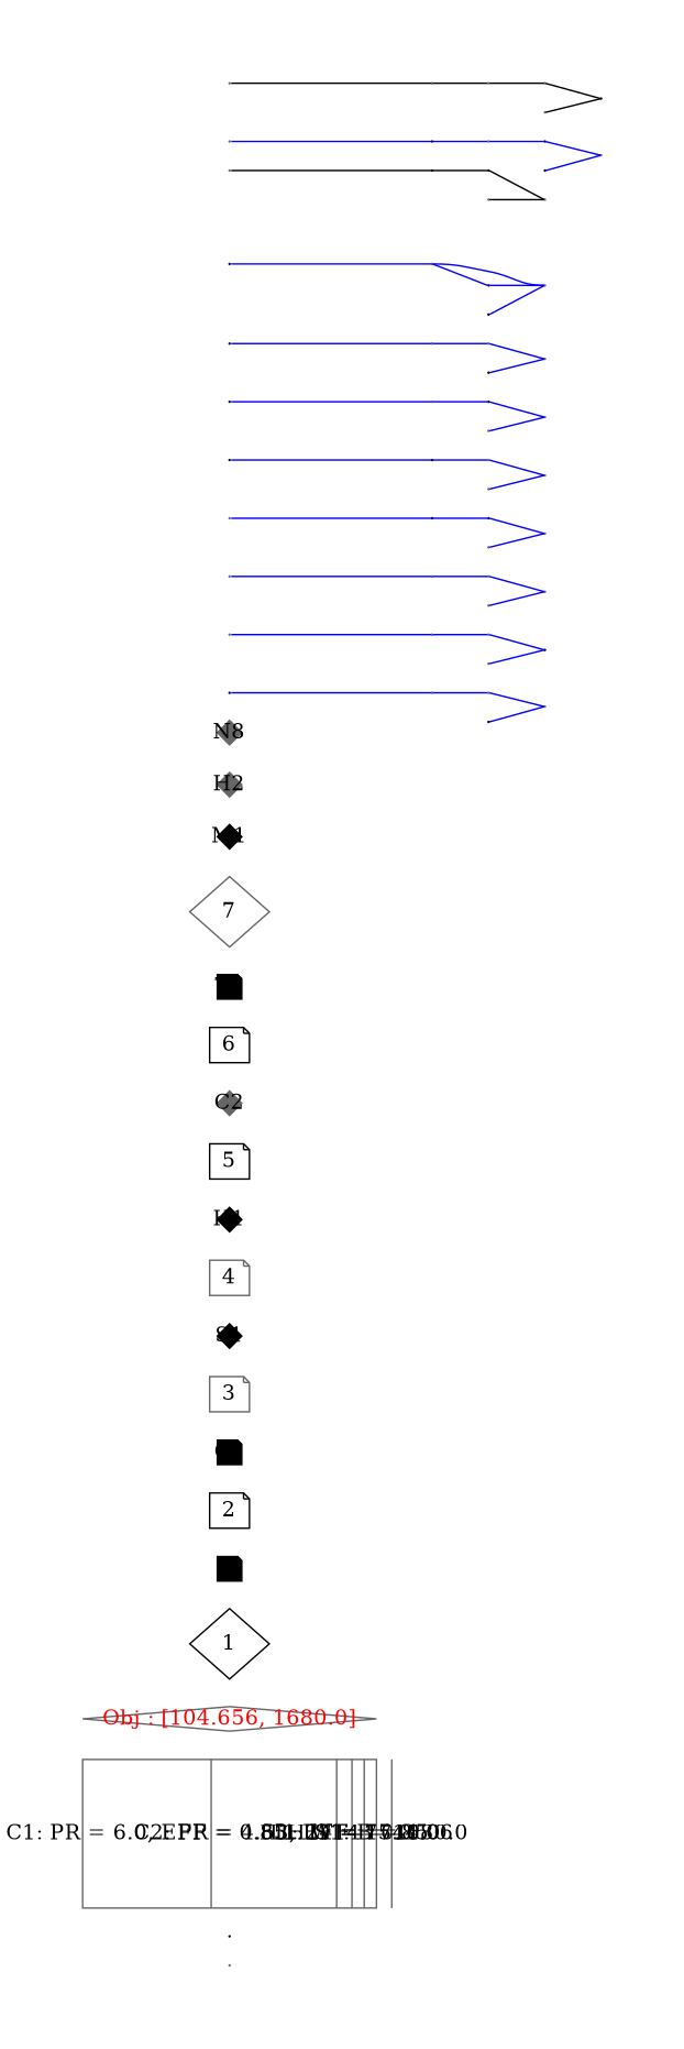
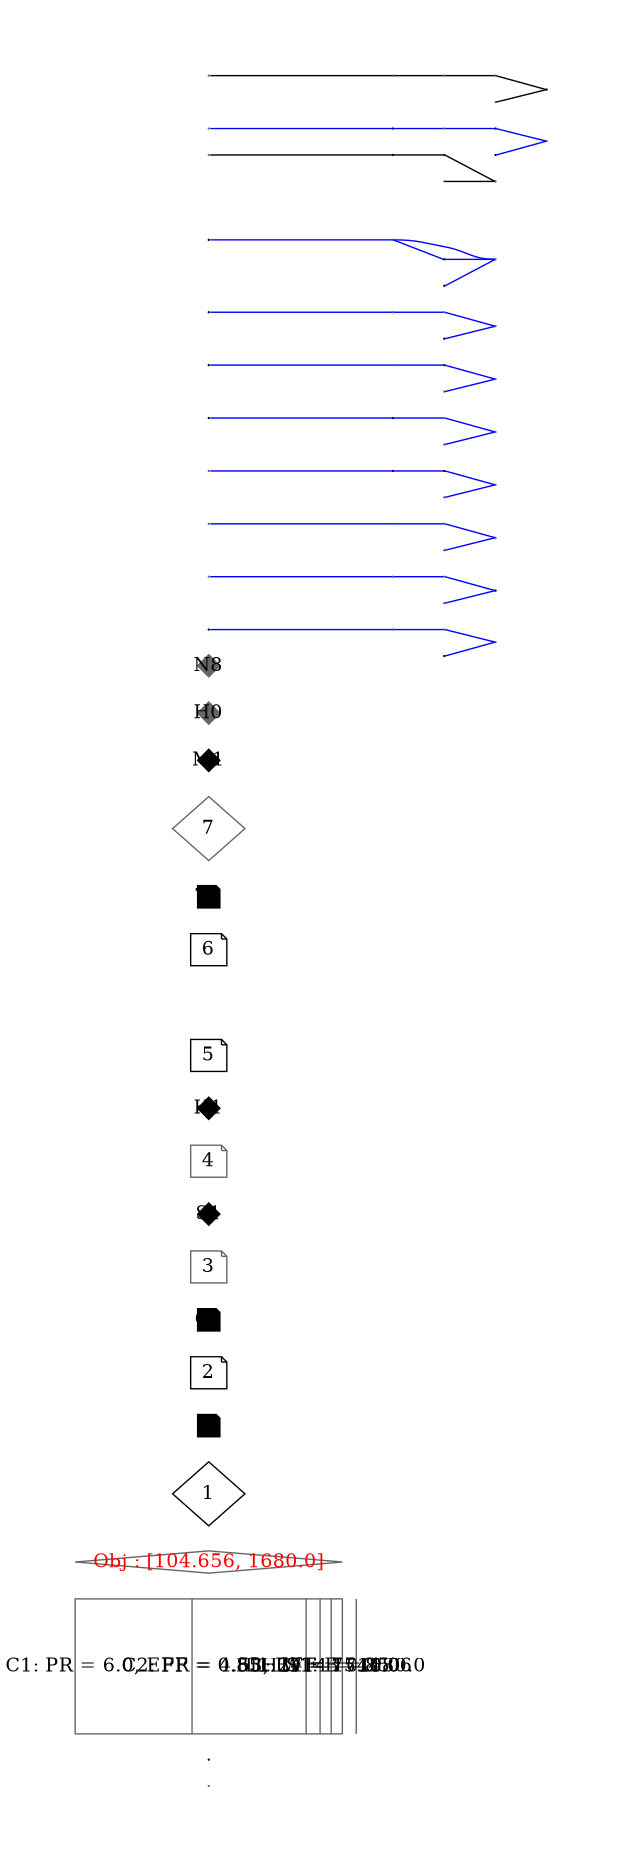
  graph {
    rankdir=LR
    node [color=gray40 fixedsize=true shape=point]
    edge [color=blue]
    sizeNode1 [height=0.01 width=0.01]
    sizeNode2 [color=black height=0.01 width=0.01]
    n3 [height=1.3333333333333333 label="{C1:  PR = 6.0, EFF = 0.85|C2:  PR = 4.53, EFF = 0.85|I1:  W = 75.0|H1:  T4 = 1740.0|H2:  T4 = 1680.0|S1:  B = 4.06}" shape=record width=2.6666666666666665]
    n4 [fontcolor=red height=0.2222222222222222 label="Obj : [104.656, 1680.0]" shape=diamond width=2.6666666666666665]
    1 [color=black height=0 shape=diamond width=0 fixedsize=""]
    n6 [color=black height=0.2222222222222222 label=I shape=note style=filled width=0.2222222222222222]
    2 [color=black height=0 shape=note width=0 fixedsize=""]
    n8 [color=black height=0.2222222222222222 label=C1 shape=note style=filled width=0.2222222222222222]
    3 [height=0 shape=note width=0 fixedsize=""]
    n10 [color=black height=0.2222222222222222 label=S1 shape=diamond style=filled width=0.2222222222222222]
    4 [height=0 shape=note width=0 fixedsize=""]
    n12 [color=black height=0.2222222222222222 label=H1 shape=diamond style=filled width=0.2222222222222222]
    5 [color=black height=0 shape=note width=0 fixedsize=""]
-   n14 [height=0.2222222222222222 label=C2 shape=diamond style=filled width=0.2222222222222222]
    6 [color=black height=0 shape=note width=0 fixedsize=""]
    n16 [color=black height=0.2222222222222222 label=T1 shape=note style=filled width=0.2222222222222222]
    7 [height=0 shape=diamond width=0 fixedsize=""]
    n18 [color=black height=0.2222222222222222 label=M1 shape=diamond style=filled width=0.2222222222222222]
-   n19 [height=0.2222222222222222 label=H2 shape=diamond style=filled width=0.2222222222222222]
+   n19 [height=0.2222222222222222 label=H0 shape=diamond style=filled width=0.2222222222222222]
    n20 [height=0.2222222222222222 label=N8 shape=diamond style=filled width=0.2222222222222222]
    "1_e" [color=black height=0.01 width=0.01]
    "1s_e" [height=0.01 width=0.01]
    blankNode236 [height=0.01 width=0.01]
    C1t_nw [height=0.01 width=0.01]
    C1_nw [color=black height=0.01 width=0.01]
    C1_ne [height=0.01 width=0.01]
    C1s_ne [height=0.01 width=0.01]
    blankNode237 [height=0.01 width=0.01]
    S1t_w [color=black height=0.01 width=0.01]
    S1_w [height=0.01 width=0.01]
    S1_ne [height=0.01 width=0.01]
    S1s_ne [height=0.01 width=0.01]
    blankNode238 [height=0.01 width=0.01]
    H1t_w [height=0.01 width=0.01]
    H1_w [height=0.01 width=0.01]
    S1_se [height=0.01 width=0.01]
    S1s_se [color=black height=0.01 width=0.01]
    blankNode239 [color=black height=0.01 width=0.01]
    C2t_nw [height=0.01 width=0.01]
    C2_nw [height=0.01 width=0.01]
    H1_e [color=black height=0.01 width=0.01]
    H1s_e [color=black height=0.01 width=0.01]
    blankNode240 [height=0.01 width=0.01]
    T1t_nw [height=0.01 width=0.01]
    T1_nw [height=0.01 width=0.01]
    T1_ne [color=black height=0.01 width=0.01]
    T1s_ne [height=0.01 width=0.01]
    blankNode241 [color=black height=0.01 width=0.01]
    M1t_nw [height=0.01 width=0.01]
    M1_nw [height=0.01 width=0.01]
    M1_e [color=black height=0.01 width=0.01]
    M1s_e [height=0.01 width=0.01]
    blankNode242 [height=0.01 width=0.01]
    H2t_w [height=0.01 width=0.01]
    H2_w [color=black height=0.01 width=0.01]
    H2_e [color=black height=0.01 width=0.01]
    H2s_e [height=0.01 width=0.01]
    N1t_w [height=0.01 width=0.01]
    blankNode243 [color=black height=0.01 width=0.01]
    N1_w [color=black height=0.01 width=0.01]
    C2_e [height=0.01 width=0.01]
    C2s_e [color=black height=0.01 width=0.01]
    blankNode244 [color=black height=0.01 width=0.01]
    T1t_w [height=0.01 width=0.01]
    T1_w [height=0.01 width=0.01]
    C2_ne [height=0.01 width=0.01]
    C2s_ne [color=black height=0.01 width=0.01]
    blankNode245 [height=0.01 width=0.01]
    blankNode246 [color=black height=0.01 width=0.01]
    M1_sw [color=black height=0.01 width=0.01]
    M1t_sw [height=0.01 width=0.01]
    C1_w [height=0.01 width=0.01]
    C1s_w [height=0.01 width=0.01]
    blankNode247 [height=0.01 width=0.01]
    blankNode248 [height=0.01 width=0.01]
    T1_e [height=0.01 width=0.01]
    T1t_e [color=black height=0.01 width=0.01]
    "1_e" -- "1s_e"
    "1s_e" -- blankNode236
    blankNode236 -- C1t_nw
    C1_nw -- C1t_nw
    C1_ne -- C1s_ne
    C1s_ne -- blankNode237
    blankNode237 -- S1t_w
    S1_w -- S1t_w
    S1_ne -- S1s_ne
    S1s_ne -- blankNode238
    blankNode238 -- H1t_w
    H1_w -- H1t_w
    S1_se -- S1s_se
    S1s_se -- blankNode239
    blankNode239 -- C2t_nw
    C2_nw -- C2t_nw
    H1_e -- H1s_e
    H1s_e -- blankNode240
    blankNode240 -- T1t_nw
    T1_nw -- T1t_nw
    T1_ne -- T1s_ne
    T1s_ne -- blankNode241
    blankNode241 -- M1t_nw
    M1_nw -- M1t_nw
    M1_e -- M1s_e
    M1s_e -- blankNode242
    blankNode242 -- H2t_w
    H2_w -- H2t_w
    H2_e -- H2s_e
    H2s_e -- N1t_w [headport=w tailport=e]
    H2s_e -- blankNode243
    blankNode243 -- N1t_w
    N1_w -- N1t_w
    C2_e -- C2s_e [color=black]
    C2s_e -- blankNode244 [color=black]
    blankNode244 -- T1t_w [color=black]
    T1_w -- T1t_w [color=black]
    C2_ne -- C2s_ne
    C2s_ne -- blankNode245
    blankNode245 -- blankNode246
    blankNode246 -- M1t_sw
    M1_sw -- M1t_sw
    C1_w -- C1s_w [color=black]
    C1s_w -- blankNode247 [color=black]
    blankNode247 -- blankNode248 [color=black]
    blankNode248 -- T1t_e [color=black]
    T1_e -- T1t_e [color=black]
  }
